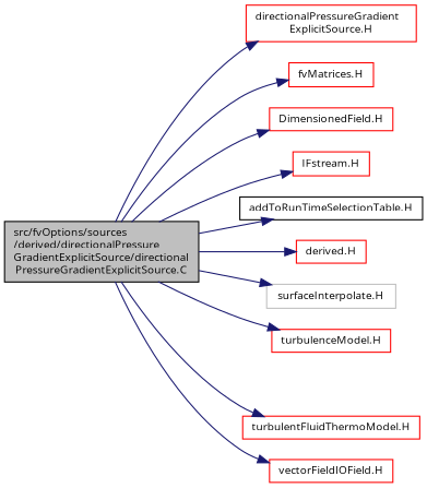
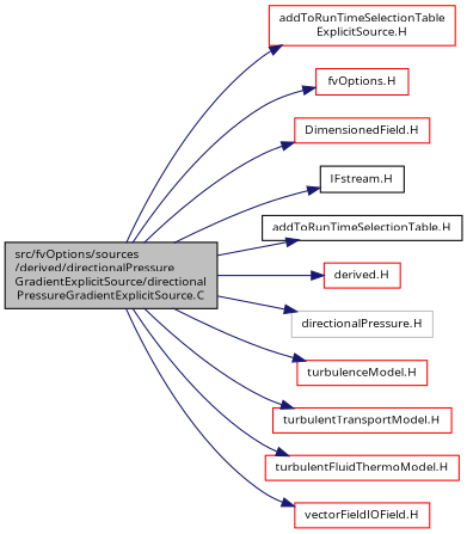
  digraph {
    fontname="Open Sans"
    rankdir=LR
    node [color=red fontname="Open Sans" fontsize=10 shape=record]
    edge [color=midnightblue fontname="Open Sans" fontsize=10 labelfontname=Helvetica labelfontsize=10 style=solid]
    n1 [color=black fillcolor=grey75 fontcolor=black height=0.2 label="src/fvOptions/sources\l/derived/directionalPressure\lGradientExplicitSource/directional\lPressureGradientExplicitSource.C" style=filled width=0.4]
-   n2 [height=0.2 label="directionalPressureGradient\lExplicitSource.H" width=0.4]
-   n3 [height=0.2 label="fvMatrices.H" width=0.4]
+   n2 [height=0.2 label="addToRunTimeSelectionTable\lExplicitSource.H" width=0.4]
+   n3 [height=0.2 label="fvOptions.H" width=0.4]
    n4 [height=0.2 label="DimensionedField.H" width=0.4]
-   n5 [height=0.2 label="IFstream.H" width=0.4]
+   n5 [color=black height=0.2 label="IFstream.H" width=0.4]
    n6 [color=black height=0.2 label="addToRunTimeSelectionTable.H" width=0.4]
    n7 [height=0.2 label="derived.H" width=0.4]
-   n8 [color=grey75 height=0.2 label="surfaceInterpolate.H" width=0.4]
+   n8 [color=grey75 height=0.2 label="directionalPressure.H" width=0.4]
    n9 [height=0.2 label="turbulenceModel.H" width=0.4]
+   n10 [height=0.2 label="turbulentTransportModel.H" width=0.4]
    n11 [height=0.2 label="turbulentFluidThermoModel.H" width=0.4]
    n12 [height=0.2 label="vectorFieldIOField.H" width=0.4]
    n1 -> n2
    n1 -> n3
    n1 -> n4
    n1 -> n5
    n1 -> n6
    n1 -> n7
    n1 -> n8
    n1 -> n9
+   n1 -> n10
    n1 -> n11
    n1 -> n12
  }
